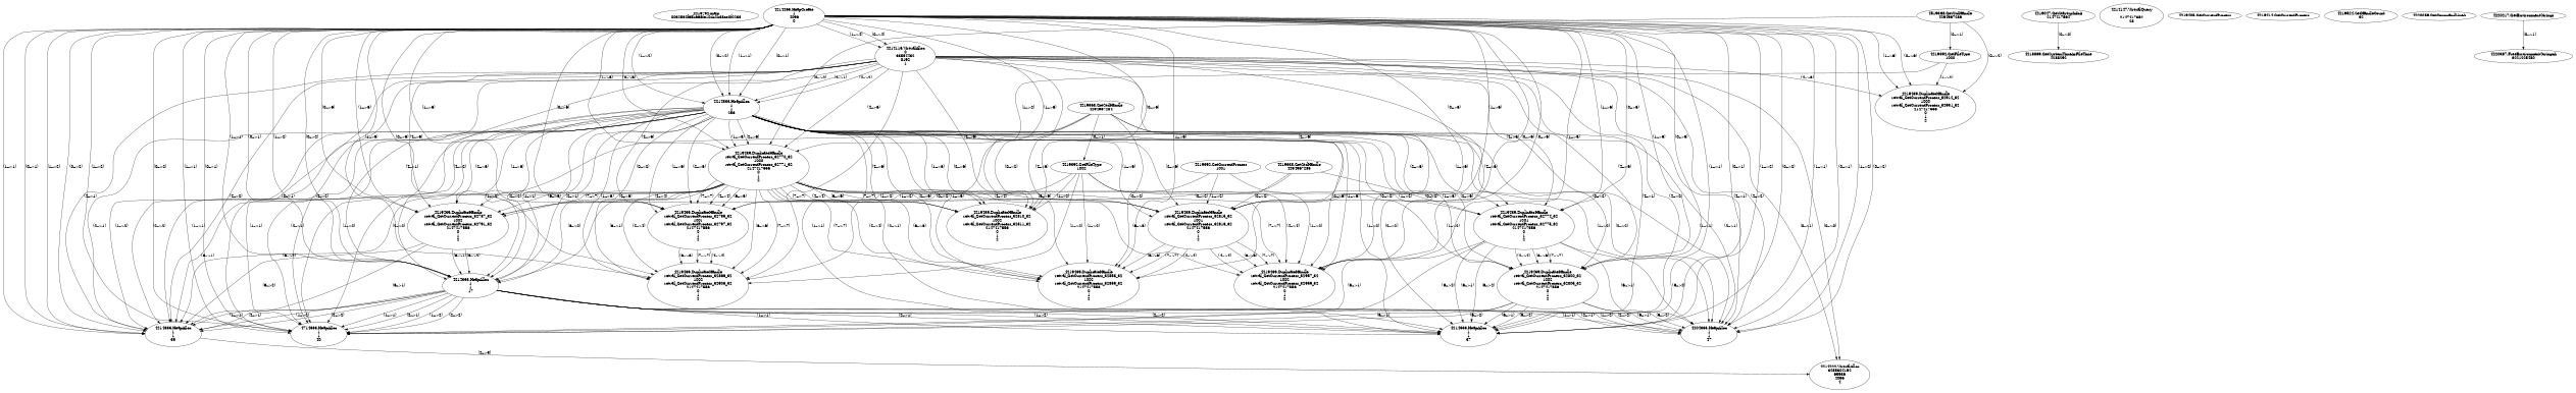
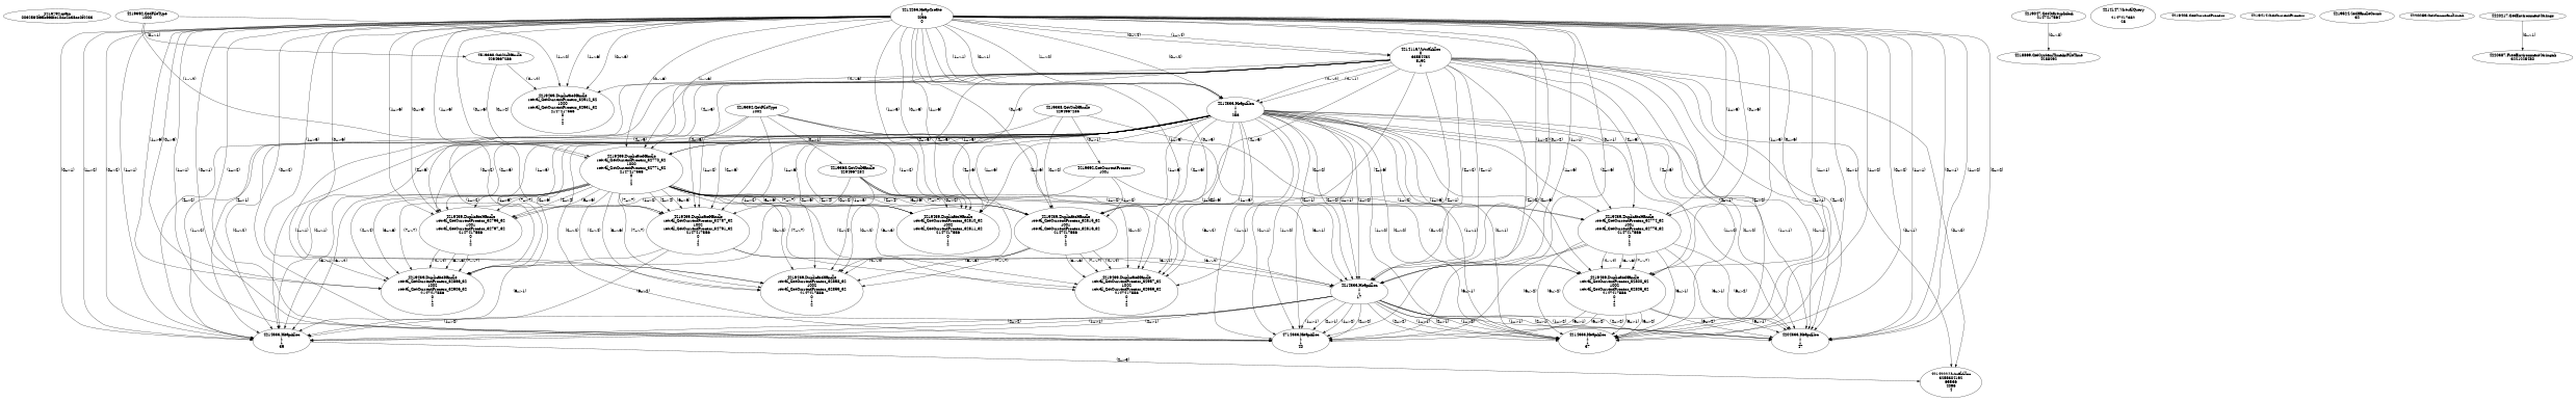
  digraph {
    n1 [label="4213792.main\n0032564f65b668fe10dc2b38ee0f2233"]
    n2 [label="4214265.HeapCreate\n1\n4096\n0"]
    n3 [label="4214116.VirtualAlloc\n0\n33554432\n8192\n1"]
    n4 [label="4219439.DuplicateHandle\nretval_GetCurrentProcess_32912_32\n1000\nretval_GetCurrentProcess_32931_32\n2147417556\n0\n1\n2"]
    n5 [label="4214333.HeapAlloc\n1\n1\n256"]
    n6 [label="4219439.DuplicateHandle\nretval_GetCurrentProcess_32770_32\n1000\nretval_GetCurrentProcess_32771_32\n2147417556\n0\n1\n2"]
    n7 [label="4219439.DuplicateHandle\nretval_GetCurrentProcess_32787_32\n1002\nretval_GetCurrentProcess_32791_32\n2147417556\n0\n1\n2"]
    n8 [label="4214333.HeapAlloc\n1\n1\n17"]
    n9 [label="4214333.HeapAlloc\n1\n1\n39"]
    n10 [label="4219439.DuplicateHandle\nretval_GetCurrentProcess_32774_32\n1001\nretval_GetCurrentProcess_32775_32\n2147417556\n0\n1\n2"]
    n11 [label="4219439.DuplicateHandle\nretval_GetCurrentProcess_32800_32\n1002\nretval_GetCurrentProcess_32805_32\n2147417556\n0\n1\n2"]
    n12 [label="4714333.HeapAlloc\n1\n1\n40"]
    n13 [label="4214333.HeapAlloc\n1\n1\n37"]
    n14 [label="4219439.DuplicateHandle\nretval_GetCurrentProcess_32810_32\n1002\nretval_GetCurrentProcess_32811_32\n2147417556\n0\n1\n2"]
    n15 [label="4204333.HeapAlloc\n1\n1\n47"]
    n16 [label="4219439.DuplicateHandle\nretval_GetCurrentProcess_32815_32\n1001\nretval_GetCurrentProcess_32816_32\n2147417556\n0\n1\n2"]
    n17 [label="4219439.DuplicateHandle\nretval_GetCurrentProcess_32858_32\n1002\nretval_GetCurrentProcess_32859_32\n2147417556\n0\n1\n2"]
    n18 [label="4219439.DuplicateHandle\nretval_GetCurrentProcess_32795_32\n1001\nretval_GetCurrentProcess_32797_32\n2147417556\n0\n1\n2"]
    n19 [label="4219439.DuplicateHandle\nretval_GetCurrentProcess_32866_32\n1002\nretval_GetCurrentProcess_32906_32\n2147417556\n0\n1\n2"]
    n20 [label="4219439.DuplicateHandle\nretval_GetCurrentProcess_32957_32\n1002\nretval_GetCurrentProcess_32959_32\n2147417556\n0\n1\n2"]
    n21 [label="4214222.VirtualAlloc\n3255304192\n65536\n4096\n4"]
    n22 [label="4218869.GetSystemTimeAsFileTime\n4288292"]
    n23 [label="4219047.GetStartupInfoA\n2147417564"]
    n24 [label="4214147.VirtualQuery\n\n2147417352\n28"]
    n25 [label="4519368.GetStdHandle\n4294967286"]
    n26 [label="4219392.GetFileType\n1000"]
    n27 [label="4219405.GetCurrentProcess\n"]
    n28 [label="4219414.GetCurrentProcess\n"]
    n29 [label="4219338.GetStdHandle\n4294967285"]
    n30 [label="4219392.GetCurrentProcess\n1001"]
    n31 [label="4219368.GetStdHandle\n4294967284"]
    n32 [label="4219392.GetFileType\n1002"]
    n33 [label="4219524.SetHandleCount\n32"]
    n34 [label="4220059.GetCommandLineA\n"]
    n35 [label="4220217.GetEnvironmentStrings\n"]
    n36 [label="4220387.FreeEnvironmentStringsA\n3221225480"]
    n2 -> n3 [label="(1-->4)"]
    n2 -> n3 [label="(0-->4)"]
    n2 -> n4 [label="(1-->6)"]
    n2 -> n4 [label="(0-->6)"]
    n2 -> n5 [label="(1-->1)"]
    n2 -> n5 [label="(0-->1)"]
    n2 -> n5 [label="(1-->2)"]
    n2 -> n5 [label="(0-->2)"]
    n2 -> n6 [label="(1-->6)"]
    n2 -> n6 [label="(0-->6)"]
    n2 -> n7 [label="(1-->6)"]
    n2 -> n7 [label="(0-->6)"]
    n2 -> n8 [label="(1-->1)"]
    n2 -> n8 [label="(0-->1)"]
    n2 -> n8 [label="(1-->2)"]
    n2 -> n8 [label="(0-->2)"]
    n2 -> n9 [label="(1-->1)"]
    n2 -> n9 [label="(0-->1)"]
    n2 -> n9 [label="(1-->2)"]
    n2 -> n9 [label="(0-->2)"]
    n2 -> n10 [label="(1-->6)"]
    n2 -> n10 [label="(0-->6)"]
    n2 -> n11 [label="(1-->6)"]
    n2 -> n11 [label="(0-->6)"]
    n2 -> n12 [label="(1-->1)"]
    n2 -> n12 [label="(0-->1)"]
    n2 -> n12 [label="(1-->2)"]
    n2 -> n12 [label="(0-->2)"]
    n2 -> n13 [label="(1-->1)"]
    n2 -> n13 [label="(0-->1)"]
    n2 -> n13 [label="(1-->2)"]
    n2 -> n13 [label="(0-->2)"]
    n2 -> n14 [label="(1-->6)"]
    n2 -> n14 [label="(0-->6)"]
    n2 -> n15 [label="(1-->1)"]
    n2 -> n15 [label="(0-->1)"]
    n2 -> n15 [label="(1-->2)"]
    n2 -> n15 [label="(0-->2)"]
    n2 -> n16 [label="(1-->6)"]
    n2 -> n16 [label="(0-->6)"]
    n2 -> n17 [label="(1-->6)"]
    n2 -> n17 [label="(0-->6)"]
    n2 -> n18 [label="(1-->6)"]
    n2 -> n18 [label="(0-->6)"]
    n2 -> n19 [label="(1-->6)"]
    n2 -> n19 [label="(0-->6)"]
    n2 -> n20 [label="(1-->6)"]
    n2 -> n20 [label="(0-->6)"]
    n3 -> n4 [label="(4-->6)"]
    n3 -> n5 [label="(4-->1)"]
    n3 -> n5 [label="(4-->2)"]
    n3 -> n6 [label="(4-->6)"]
    n3 -> n7 [label="(4-->6)"]
    n3 -> n8 [label="(4-->1)"]
    n3 -> n8 [label="(4-->2)"]
    n3 -> n9 [label="(4-->1)"]
    n3 -> n9 [label="(4-->2)"]
    n3 -> n10 [label="(4-->6)"]
    n3 -> n11 [label="(4-->6)"]
    n3 -> n12 [label="(4-->1)"]
    n3 -> n12 [label="(4-->2)"]
    n3 -> n13 [label="(4-->1)"]
    n3 -> n13 [label="(4-->2)"]
    n3 -> n14 [label="(4-->6)"]
    n3 -> n15 [label="(4-->1)"]
    n3 -> n15 [label="(4-->2)"]
    n3 -> n16 [label="(4-->6)"]
    n3 -> n17 [label="(4-->6)"]
    n3 -> n18 [label="(4-->6)"]
    n3 -> n19 [label="(4-->6)"]
    n3 -> n20 [label="(4-->6)"]
    n3 -> n21 [label="(0-->1)"]
    n3 -> n21 [label="(0-->0)"]
    n5 -> n6 [label="(1-->6)"]
    n5 -> n6 [label="(2-->6)"]
    n5 -> n7 [label="(1-->6)"]
    n5 -> n7 [label="(2-->6)"]
    n5 -> n8 [label="(1-->1)"]
    n5 -> n8 [label="(2-->1)"]
    n5 -> n8 [label="(1-->2)"]
    n5 -> n8 [label="(2-->2)"]
    n5 -> n9 [label="(1-->1)"]
    n5 -> n9 [label="(2-->1)"]
    n5 -> n9 [label="(1-->2)"]
    n5 -> n9 [label="(2-->2)"]
    n5 -> n10 [label="(1-->6)"]
    n5 -> n10 [label="(2-->6)"]
    n5 -> n11 [label="(1-->6)"]
    n5 -> n11 [label="(2-->6)"]
    n5 -> n12 [label="(1-->1)"]
    n5 -> n12 [label="(2-->1)"]
    n5 -> n12 [label="(1-->2)"]
    n5 -> n12 [label="(2-->2)"]
    n5 -> n13 [label="(1-->1)"]
    n5 -> n13 [label="(2-->1)"]
    n5 -> n13 [label="(1-->2)"]
    n5 -> n13 [label="(2-->2)"]
    n5 -> n14 [label="(1-->6)"]
    n5 -> n14 [label="(2-->6)"]
    n5 -> n15 [label="(1-->1)"]
    n5 -> n15 [label="(2-->1)"]
    n5 -> n15 [label="(1-->2)"]
    n5 -> n15 [label="(2-->2)"]
    n5 -> n16 [label="(1-->6)"]
    n5 -> n16 [label="(2-->6)"]
    n5 -> n17 [label="(1-->6)"]
    n5 -> n17 [label="(2-->6)"]
    n5 -> n18 [label="(1-->6)"]
    n5 -> n18 [label="(2-->6)"]
    n5 -> n19 [label="(1-->6)"]
    n5 -> n19 [label="(2-->6)"]
    n5 -> n20 [label="(1-->6)"]
    n5 -> n20 [label="(2-->6)"]
    n6 -> n7 [label="(4-->4)"]
    n6 -> n7 [label="(6-->6)"]
    n6 -> n7 [label="(7-->7)"]
    n6 -> n8 [label="(6-->1)"]
    n6 -> n8 [label="(6-->2)"]
    n6 -> n9 [label="(6-->1)"]
    n6 -> n9 [label="(6-->2)"]
    n6 -> n14 [label="(4-->4)"]
    n6 -> n14 [label="(6-->6)"]
    n6 -> n14 [label="(7-->7)"]
    n6 -> n16 [label="(4-->4)"]
    n6 -> n16 [label="(6-->6)"]
    n6 -> n16 [label="(7-->7)"]
    n6 -> n17 [label="(4-->4)"]
    n6 -> n17 [label="(6-->6)"]
    n6 -> n17 [label="(7-->7)"]
    n6 -> n18 [label="(4-->4)"]
    n6 -> n18 [label="(6-->6)"]
    n6 -> n18 [label="(7-->7)"]
    n6 -> n19 [label="(4-->4)"]
    n6 -> n19 [label="(6-->6)"]
    n6 -> n19 [label="(7-->7)"]
    n6 -> n20 [label="(4-->4)"]
    n6 -> n20 [label="(6-->6)"]
    n6 -> n20 [label="(7-->7)"]
    n7 -> n8 [label="(6-->1)"]
    n7 -> n8 [label="(6-->2)"]
    n7 -> n9 [label="(6-->1)"]
    n7 -> n9 [label="(6-->2)"]
    n8 -> n9 [label="(1-->1)"]
    n8 -> n9 [label="(2-->1)"]
    n8 -> n9 [label="(1-->2)"]
    n8 -> n9 [label="(2-->2)"]
    n8 -> n12 [label="(1-->1)"]
    n8 -> n12 [label="(2-->1)"]
    n8 -> n12 [label="(1-->2)"]
    n8 -> n12 [label="(2-->2)"]
    n8 -> n13 [label="(1-->1)"]
    n8 -> n13 [label="(2-->1)"]
    n8 -> n13 [label="(1-->2)"]
    n8 -> n13 [label="(2-->2)"]
    n8 -> n15 [label="(1-->1)"]
    n8 -> n15 [label="(2-->1)"]
    n8 -> n15 [label="(1-->2)"]
    n8 -> n15 [label="(2-->2)"]
    n9 -> n21 [label="(2-->3)"]
    n10 -> n11 [label="(4-->4)"]
    n10 -> n11 [label="(6-->6)"]
    n10 -> n11 [label="(7-->7)"]
    n10 -> n12 [label="(6-->1)"]
    n10 -> n12 [label="(6-->2)"]
    n10 -> n13 [label="(6-->1)"]
    n10 -> n13 [label="(6-->2)"]
    n10 -> n15 [label="(6-->1)"]
    n10 -> n15 [label="(6-->2)"]
    n11 -> n12 [label="(6-->1)"]
    n11 -> n12 [label="(6-->2)"]
    n11 -> n13 [label="(6-->1)"]
    n11 -> n13 [label="(6-->2)"]
    n11 -> n15 [label="(6-->1)"]
    n11 -> n15 [label="(6-->2)"]
    n16 -> n17 [label="(4-->4)"]
    n16 -> n17 [label="(6-->6)"]
    n16 -> n17 [label="(7-->7)"]
    n16 -> n20 [label="(4-->4)"]
    n16 -> n20 [label="(6-->6)"]
    n16 -> n20 [label="(7-->7)"]
    n18 -> n19 [label="(4-->4)"]
    n18 -> n19 [label="(6-->6)"]
    n18 -> n19 [label="(7-->7)"]
    n23 -> n22 [label="(0-->0)"]
    n25 -> n4 [label="(0-->2)"]
    n25 -> n6 [label="(0-->2)"]
-   n25 -> n26 [label="(0-->1)"]
+   n26 -> n25 [label="(0-->1)"]
    n26 -> n4 [label="(1-->2)"]
    n26 -> n6 [label="(1-->2)"]
    n29 -> n10 [label="(0-->2)"]
    n29 -> n16 [label="(0-->2)"]
    n29 -> n18 [label="(0-->2)"]
+   n29 -> n30 [label="(0-->1)"]
    n30 -> n10 [label="(1-->2)"]
    n30 -> n16 [label="(1-->2)"]
    n30 -> n18 [label="(1-->2)"]
    n31 -> n7 [label="(0-->2)"]
    n31 -> n11 [label="(0-->2)"]
    n31 -> n14 [label="(0-->2)"]
    n31 -> n17 [label="(0-->2)"]
    n31 -> n19 [label="(0-->2)"]
    n31 -> n20 [label="(0-->2)"]
-   n31 -> n32 [label="(0-->1)"]
+   n32 -> n31 [label="(0-->1)"]
    n32 -> n7 [label="(1-->2)"]
    n32 -> n11 [label="(1-->2)"]
    n32 -> n14 [label="(1-->2)"]
    n32 -> n17 [label="(1-->2)"]
    n32 -> n19 [label="(1-->2)"]
    n32 -> n20 [label="(1-->2)"]
    n35 -> n36 [label="(0-->1)"]
  }
